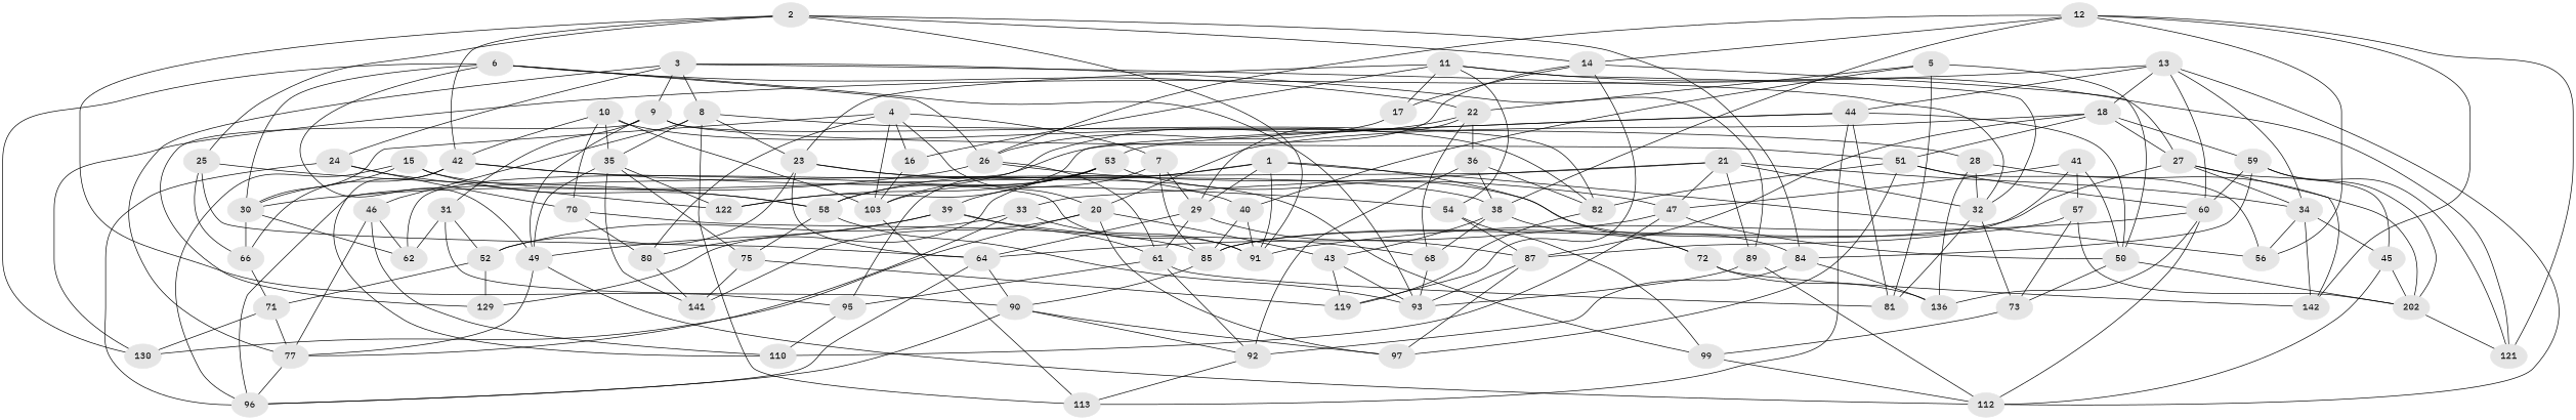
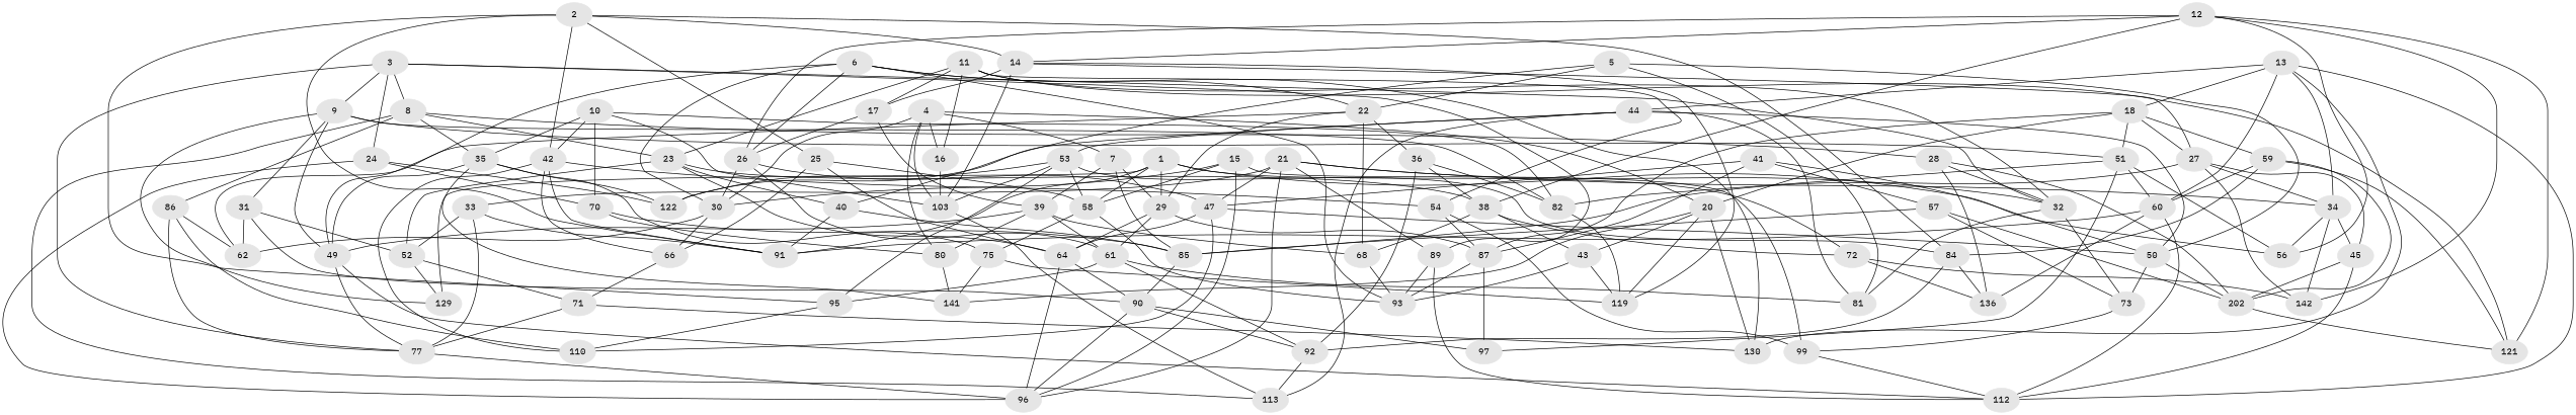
  graph {
    fontname="IBM Plex Mono"
    node [color=gray90 fontname="IBM Plex Mono" style=filled]
    edge [fontname="IBM Plex Mono"]
    1 [super="+146"]
    29 [super="+126"]
    56
    58 [super="+143"]
    72
    91 [super="+131"]
    129
    87 [super="+100"]
    64 [super="+133"]
    61 [super="+83"]
    93 [super="+138"]
    75
    142
    136
    2 [super="+86"]
    14 [super="+48"]
    25
    42 [super="+128"]
    84 [super="+109"]
    95
    103 [super="+106"]
    17
    27 [super="+63"]
    119
    66
    54
    n27 [label=110]
    92 [super="+118"]
    3 [super="+65"]
    8 [super="+76"]
    9 [super="+98"]
    24
    32 [super="+78"]
    77 [super="+120"]
    89
    23 [super="+101"]
    28
    35 [super="+55"]
-   46
+   46 [label=86]
    113
    49 [super="+140"]
    31
    51 [super="+117"]
    82 [super="+135"]
    70
    96 [super="+115"]
    122
    81
    73
    112 [super="+139"]
    4 [super="+123"]
    7
    16
    20 [super="+137"]
    30 [super="+79"]
    80
    39 [super="+67"]
    85 [super="+144"]
    130
    43
    97
    141
    62
    22 [super="+104"]
    36
    68
    5
    40
    50 [super="+116"]
    n70 [label=202 super="+132"]
    6 [super="+19"]
    26 [super="+37"]
    47 [super="+145"]
    90 [super="+127"]
    38 [super="+108"]
    52 [super="+125"]
    60 [super="+105"]
    10 [super="+114"]
    11 [super="+88"]
    121
    99
    12 [super="+134"]
    13 [super="+94"]
    18 [super="+124"]
    34 [super="+74"]
    44 [super="+110"]
    59
    45
    53 [super="+107"]
    15
    21 [super="+69"]
    33
    71
    41
    57
    1 -- 29
    1 -- 56
    1 -- 58
    1 -- 72
    1 -- 91
    1 -- 129
    29 -- 87
    29 -- 64
    29 -- 61
    58 -- 93
    58 -- 75
    72 -- 142
    72 -- 136
    87 -- 93
    87 -- 97
    64 -- 96
    64 -- 90
    61 -- 95
    61 -- 92
    61 -- 81
    75 -- 119
    75 -- 141
    2 -- 91
    2 -- 14
    2 -- 25
    2 -- 42
    2 -- 84
    2 -- 95
    14 -- 103
    14 -- 17
    14 -- 27
    14 -- 119
    25 -- 58
    25 -- 64
    25 -- 66
    42 -- 91
    42 -- 66
    42 -- 54
    42 -- n27
    84 -- 136
    84 -- 92 [weight=2]
    95 -- n27
    103 -- 113
+   17 -- 39
    17 -- 26
    27 -- 142
    27 -- 85
    27 -- 34
    27 -- 45
    66 -- 71
    54 -- 87
    54 -- 99
    92 -- 113
    3 -- 8
    3 -- 9
    3 -- 24
    3 -- 32
    3 -- 77
    3 -- 89
    8 -- 23
    8 -- 28
    8 -- 35
    8 -- 46
    8 -- 113
    9 -- 129
    9 -- 49
    9 -- 31
    9 -- 51
    9 -- 82
    24 -- 70
    24 -- 96
    24 -- 122
    32 -- 81
    32 -- 73
    77 -- 96
    89 -- 93
    89 -- 112
    23 -- 64
    23 -- 40
    23 -- 38
    23 -- 52
    28 -- 136
    28 -- 32
    28 -- n70
    35 -- 75
    35 -- 49
    35 -- 122
    35 -- 141
    46 -- n27
    46 -- 77
    46 -- 62
    49 -- 77
    49 -- 112
    31 -- 62
    31 -- 90
    31 -- 52
    51 -- 56
    51 -- 82
    51 -- 97
    51 -- 60
    82 -- 119
    70 -- 80
    70 -- 85
    73 -- 99
    4 -- 103
    4 -- 7
    4 -- 16
    4 -- 20
    4 -- 30
    4 -- 80
    7 -- 29
    7 -- 39
    7 -- 85
    16 -- 103
    20 -- 130
    20 -- 43
-   20 -- 97
+   20 -- 119
    20 -- 141
    30 -- 66
    30 -- 62
    80 -- 141
    39 -- 61
    39 -- 49
    39 -- 80
    39 -- 68
    85 -- 90
    43 -- 93
    43 -- 119
    22 -- 29
    22 -- 62
    22 -- 36
    22 -- 68
    36 -- 92
    36 -- 82
    36 -- 38
    68 -- 93
    5 -- 81
    5 -- 22
    5 -- 40
    5 -- 50
    40 -- 91
    40 -- 85
    50 -- 73
    50 -- n70
    n70 -- 121
    6 -- 93
    6 -- 49
    6 -- 30
    6 -- 130
    6 -- 22
    6 -- 26
    26 -- 61
    26 -- 30
    26 -- 47
    47 -- 64
    47 -- n27
    47 -- 50
    90 -- 92
    90 -- 96
    90 -- 97
    38 -- 72
    38 -- 43
    38 -- 68
    52 -- 129 [weight=2]
    52 -- 71
    60 -- 91
    60 -- 136
    60 -- 112
    10 -- 42
    10 -- 103
    10 -- 35
    10 -- 82 [weight=2]
    10 -- 70
    11 -- 17
    11 -- 54
    11 -- 32
    11 -- 23
    11 -- 16
    11 -- 121
    99 -- 112
    12 -- 56
    12 -- 142
    12 -- 14
    12 -- 26
    12 -- 38
    12 -- 121
    13 -- 112
    13 -- 130
    13 -- 60
    13 -- 18
    13 -- 34
    13 -- 44
    18 -- 87
    18 -- 27
    18 -- 51
    18 -- 20
    18 -- 59
    34 -- 56
    34 -- 142
    34 -- 45
    44 -- 113
    44 -- 122
    44 -- 81
    44 -- 50
    44 -- 53
    59 -- 84
    59 -- n70
    59 -- 60
    59 -- 121
    45 -- 112
    45 -- n70
    53 -- 58
    53 -- 84
    53 -- 95
    53 -- 103
    53 -- 122
    15 -- 58
    15 -- 96
    15 -- 30
    15 -- 99
    21 -- 32
    21 -- 89
    21 -- 96
    21 -- 47
    21 -- 34
    21 -- 33
    33 -- 91
    33 -- 77
    33 -- 52
    71 -- 77
    71 -- 130
    41 -- 87
    41 -- 50
    41 -- 47
    41 -- 57
    57 -- 73
    57 -- 85
    57 -- n70
  }
